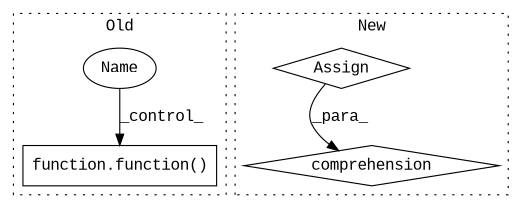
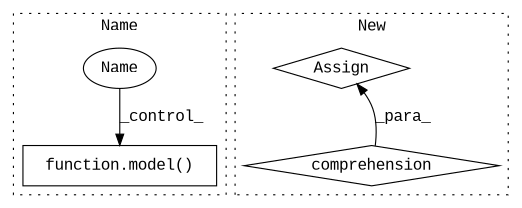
  digraph {
    fontname="Liberation Mono"
    node [fontname="Liberation Mono" shape=diamond]
    edge [fontname="Liberation Mono"]
-   n1 [a=75 l="6,81" label="function.function()" s="17343,17355" shape=box]
+   n1 [a=75 l="6,81" label="function.model()" s="17343,17355" shape=box]
    n2 [a=87 l=8 label=Name s=17307 shape=ellipse]
    n3 [a=106 l=77 label=Assign s=19079]
    n4 [a=45 l=3 label=comprehension s=19126]
    subgraph cluster_1 {
-     label=Old
+     label=Name
      style=dotted
      n1
      n2
    }
    subgraph cluster_2 {
      label=New
      style=dotted
      n3
      n4
    }
    n2 -> n1 [label=_control_]
-   n3 -> n4 [label=_para_]
+   n4 -> n3 [label=_para_]
  }
